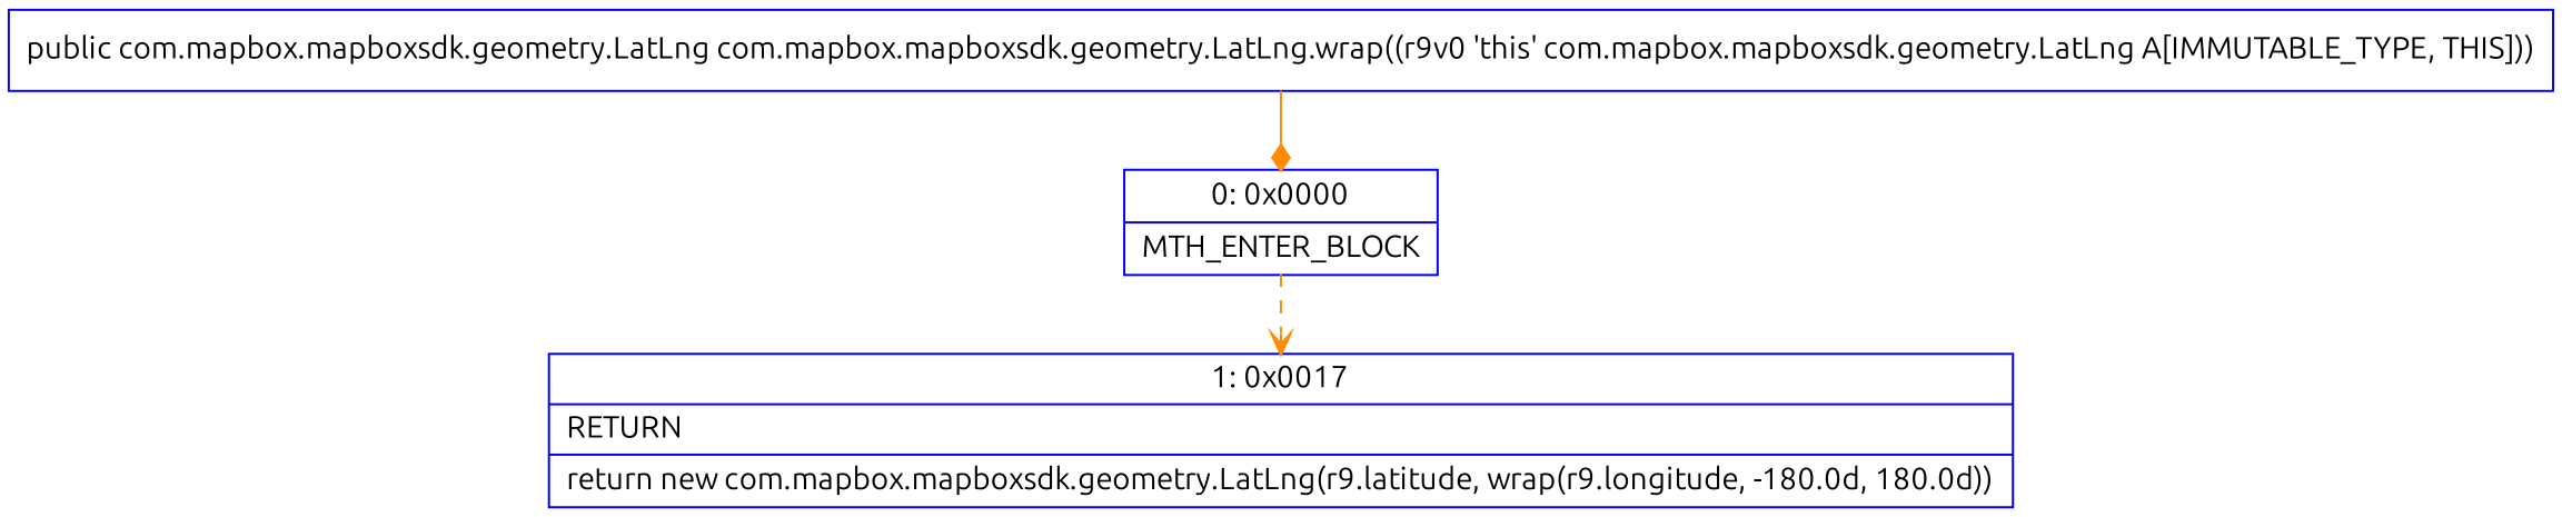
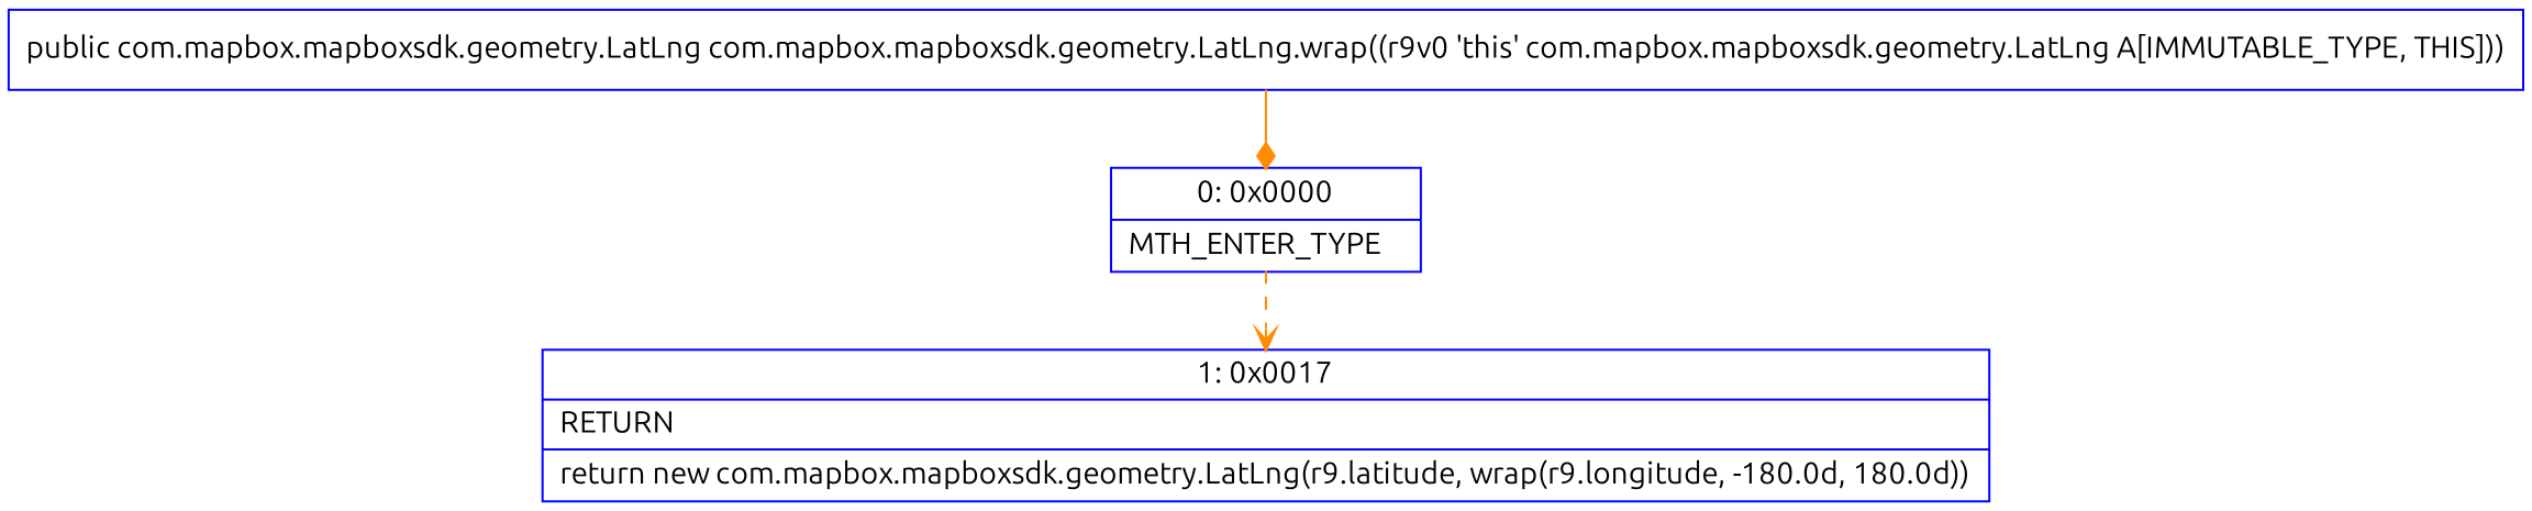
  digraph {
    fontname=Ubuntu
    node [shape=record color=blue fontname=Ubuntu]
    edge [color=darkorange fontname=Ubuntu]
-   n1 [label="{0\:\ 0x0000|MTH_ENTER_BLOCK\l}"]
+   n1 [label="{0\:\ 0x0000|MTH_ENTER_TYPE\l}"]
    n2 [label="{1\:\ 0x0017|RETURN\l|return new com.mapbox.mapboxsdk.geometry.LatLng(r9.latitude, wrap(r9.longitude, \-180.0d, 180.0d))\l}"]
    n3 [label="{public com.mapbox.mapboxsdk.geometry.LatLng com.mapbox.mapboxsdk.geometry.LatLng.wrap((r9v0 'this' com.mapbox.mapboxsdk.geometry.LatLng A[IMMUTABLE_TYPE, THIS])) }"]
    n1 -> n2 [style=dashed arrowhead=vee]
    n3 -> n1 [style=solid arrowhead=diamond]
  }
